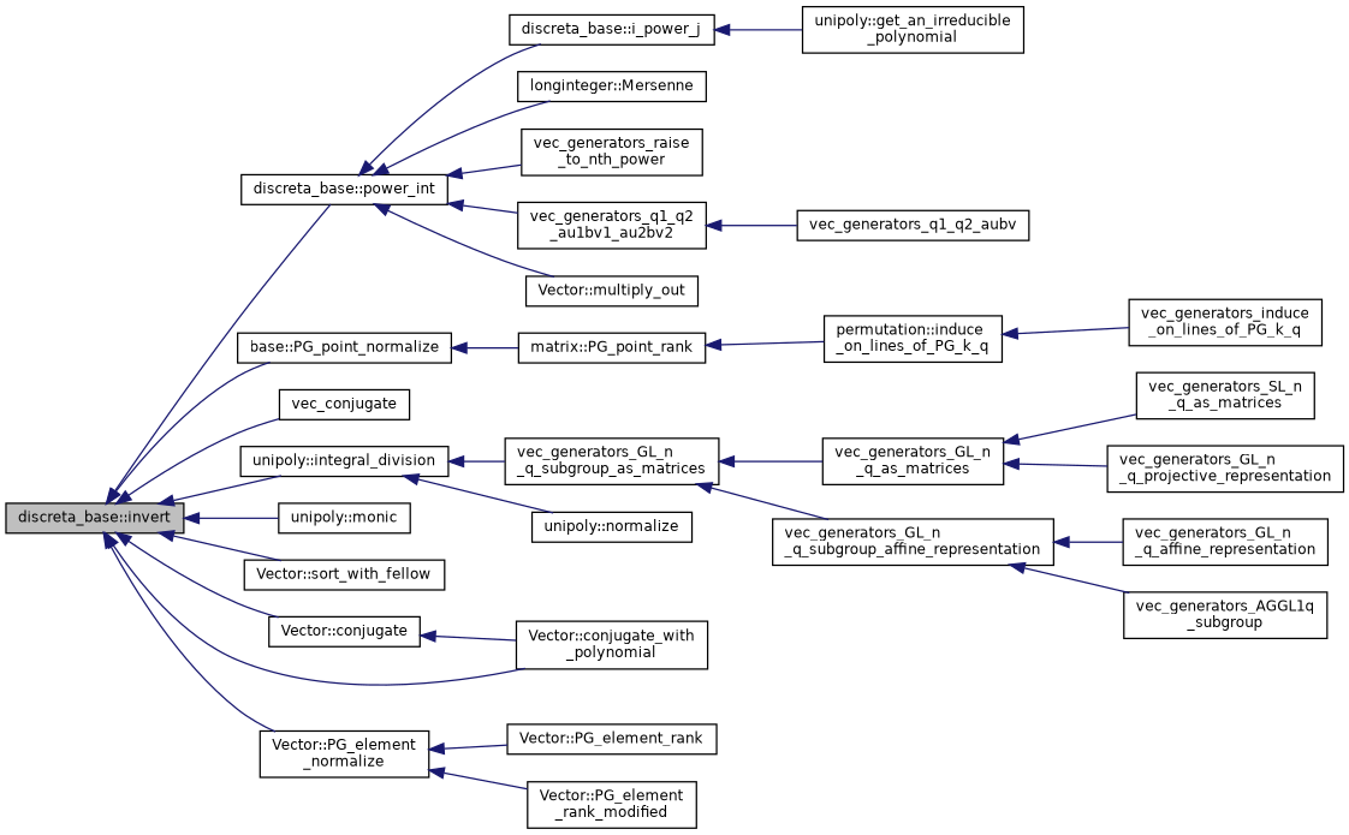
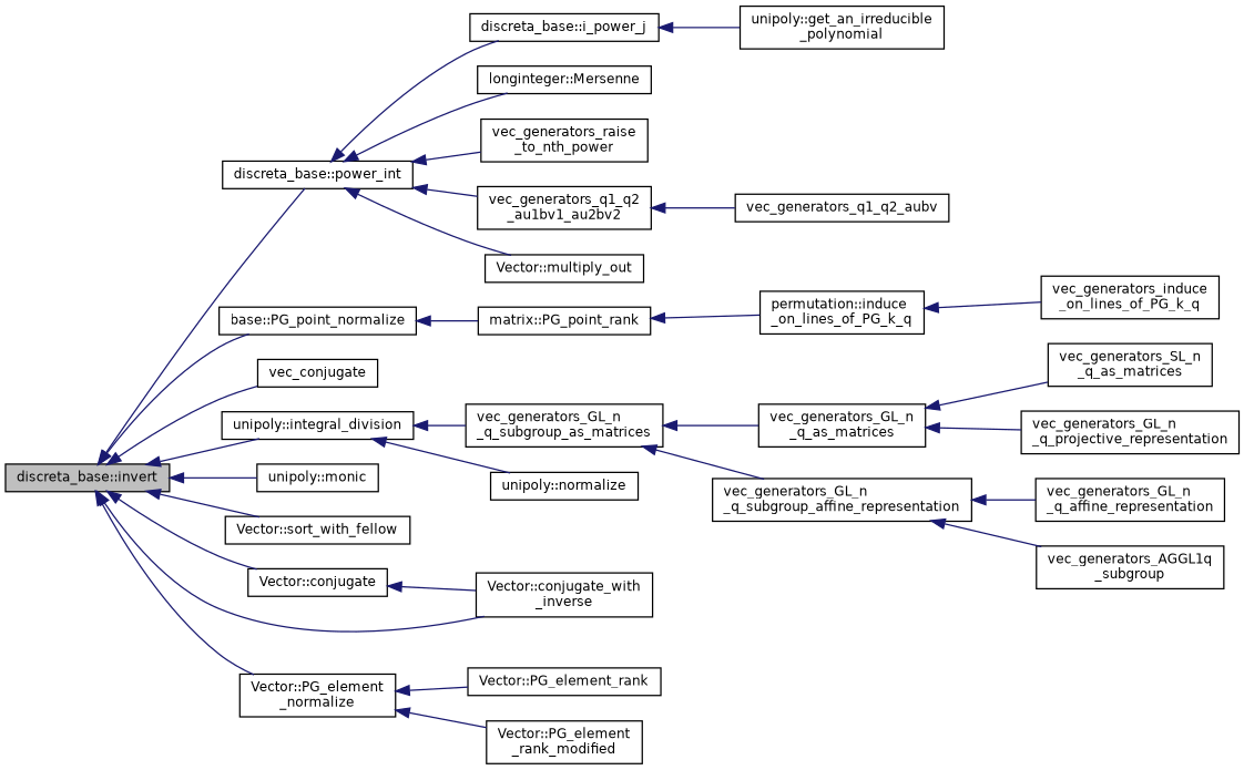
  digraph {
    rankdir=LR
    node [color=black fillcolor=white fontname=Helvetica fontsize=10 shape=record style=filled]
    edge [color=midnightblue dir=back fontname=Helvetica fontsize=10 labelfontname=Helvetica labelfontsize=10 style=solid]
    n1 [fillcolor=grey75 fontcolor=black height=0.2 label="discreta_base::invert" width=0.4]
    n2 [height=0.2 label="discreta_base::power_int" width=0.4]
    n3 [height=0.2 label="base::PG_point_normalize" width=0.4]
    n4 [height=0.2 label=vec_conjugate width=0.4]
    n5 [height=0.2 label="unipoly::integral_division" width=0.4]
    n6 [height=0.2 label="unipoly::monic" width=0.4]
    n7 [height=0.2 label="Vector::sort_with_fellow" width=0.4]
    n8 [height=0.2 label="Vector::conjugate" width=0.4]
-   n9 [height=0.2 label="Vector::conjugate_with\l_polynomial" width=0.4]
+   n9 [height=0.2 label="Vector::conjugate_with\l_inverse" width=0.4]
    n10 [height=0.2 label="Vector::PG_element\l_normalize" width=0.4]
    n11 [height=0.2 label="discreta_base::i_power_j" width=0.4]
    n12 [height=0.2 label="longinteger::Mersenne" width=0.4]
    n13 [height=0.2 label="vec_generators_raise\l_to_nth_power" width=0.4]
    n14 [height=0.2 label="vec_generators_q1_q2\l_au1bv1_au2bv2" width=0.4]
    n15 [height=0.2 label="Vector::multiply_out" width=0.4]
    n16 [height=0.2 label="matrix::PG_point_rank" width=0.4]
    n17 [height=0.2 label="vec_generators_GL_n\l_q_subgroup_as_matrices" width=0.4]
    n18 [height=0.2 label="unipoly::normalize" width=0.4]
    n19 [height=0.2 label="Vector::PG_element_rank" width=0.4]
    n20 [height=0.2 label="Vector::PG_element\l_rank_modified" width=0.4]
    n21 [height=0.2 label="unipoly::get_an_irreducible\l_polynomial" width=0.4]
    n22 [height=0.2 label="vec_generators_GL_n\l_q_as_matrices" width=0.4]
    n23 [height=0.2 label="vec_generators_GL_n\l_q_subgroup_affine_representation" width=0.4]
    n24 [height=0.2 label=vec_generators_q1_q2_aubv width=0.4]
    n25 [height=0.2 label="vec_generators_SL_n\l_q_as_matrices" width=0.4]
    n26 [height=0.2 label="vec_generators_GL_n\l_q_projective_representation" width=0.4]
    n27 [height=0.2 label="vec_generators_GL_n\l_q_affine_representation" width=0.4]
    n28 [height=0.2 label="vec_generators_AGGL1q\l_subgroup" width=0.4]
    n29 [height=0.2 label="permutation::induce\l_on_lines_of_PG_k_q" width=0.4]
    n30 [height=0.2 label="vec_generators_induce\l_on_lines_of_PG_k_q" width=0.4]
    n1 -> n2
    n1 -> n3
    n1 -> n4
    n1 -> n5
    n1 -> n6
    n1 -> n7
    n1 -> n8
    n1 -> n9
    n1 -> n10
    n2 -> n11
    n2 -> n12
    n2 -> n13
    n2 -> n14
    n2 -> n15
    n3 -> n16
    n5 -> n17
    n5 -> n18
    n8 -> n9
    n10 -> n19
    n10 -> n20
    n11 -> n21
    n14 -> n24
    n16 -> n29
    n17 -> n22
    n17 -> n23
    n22 -> n25
    n22 -> n26
    n23 -> n27
    n23 -> n28
    n29 -> n30
  }
